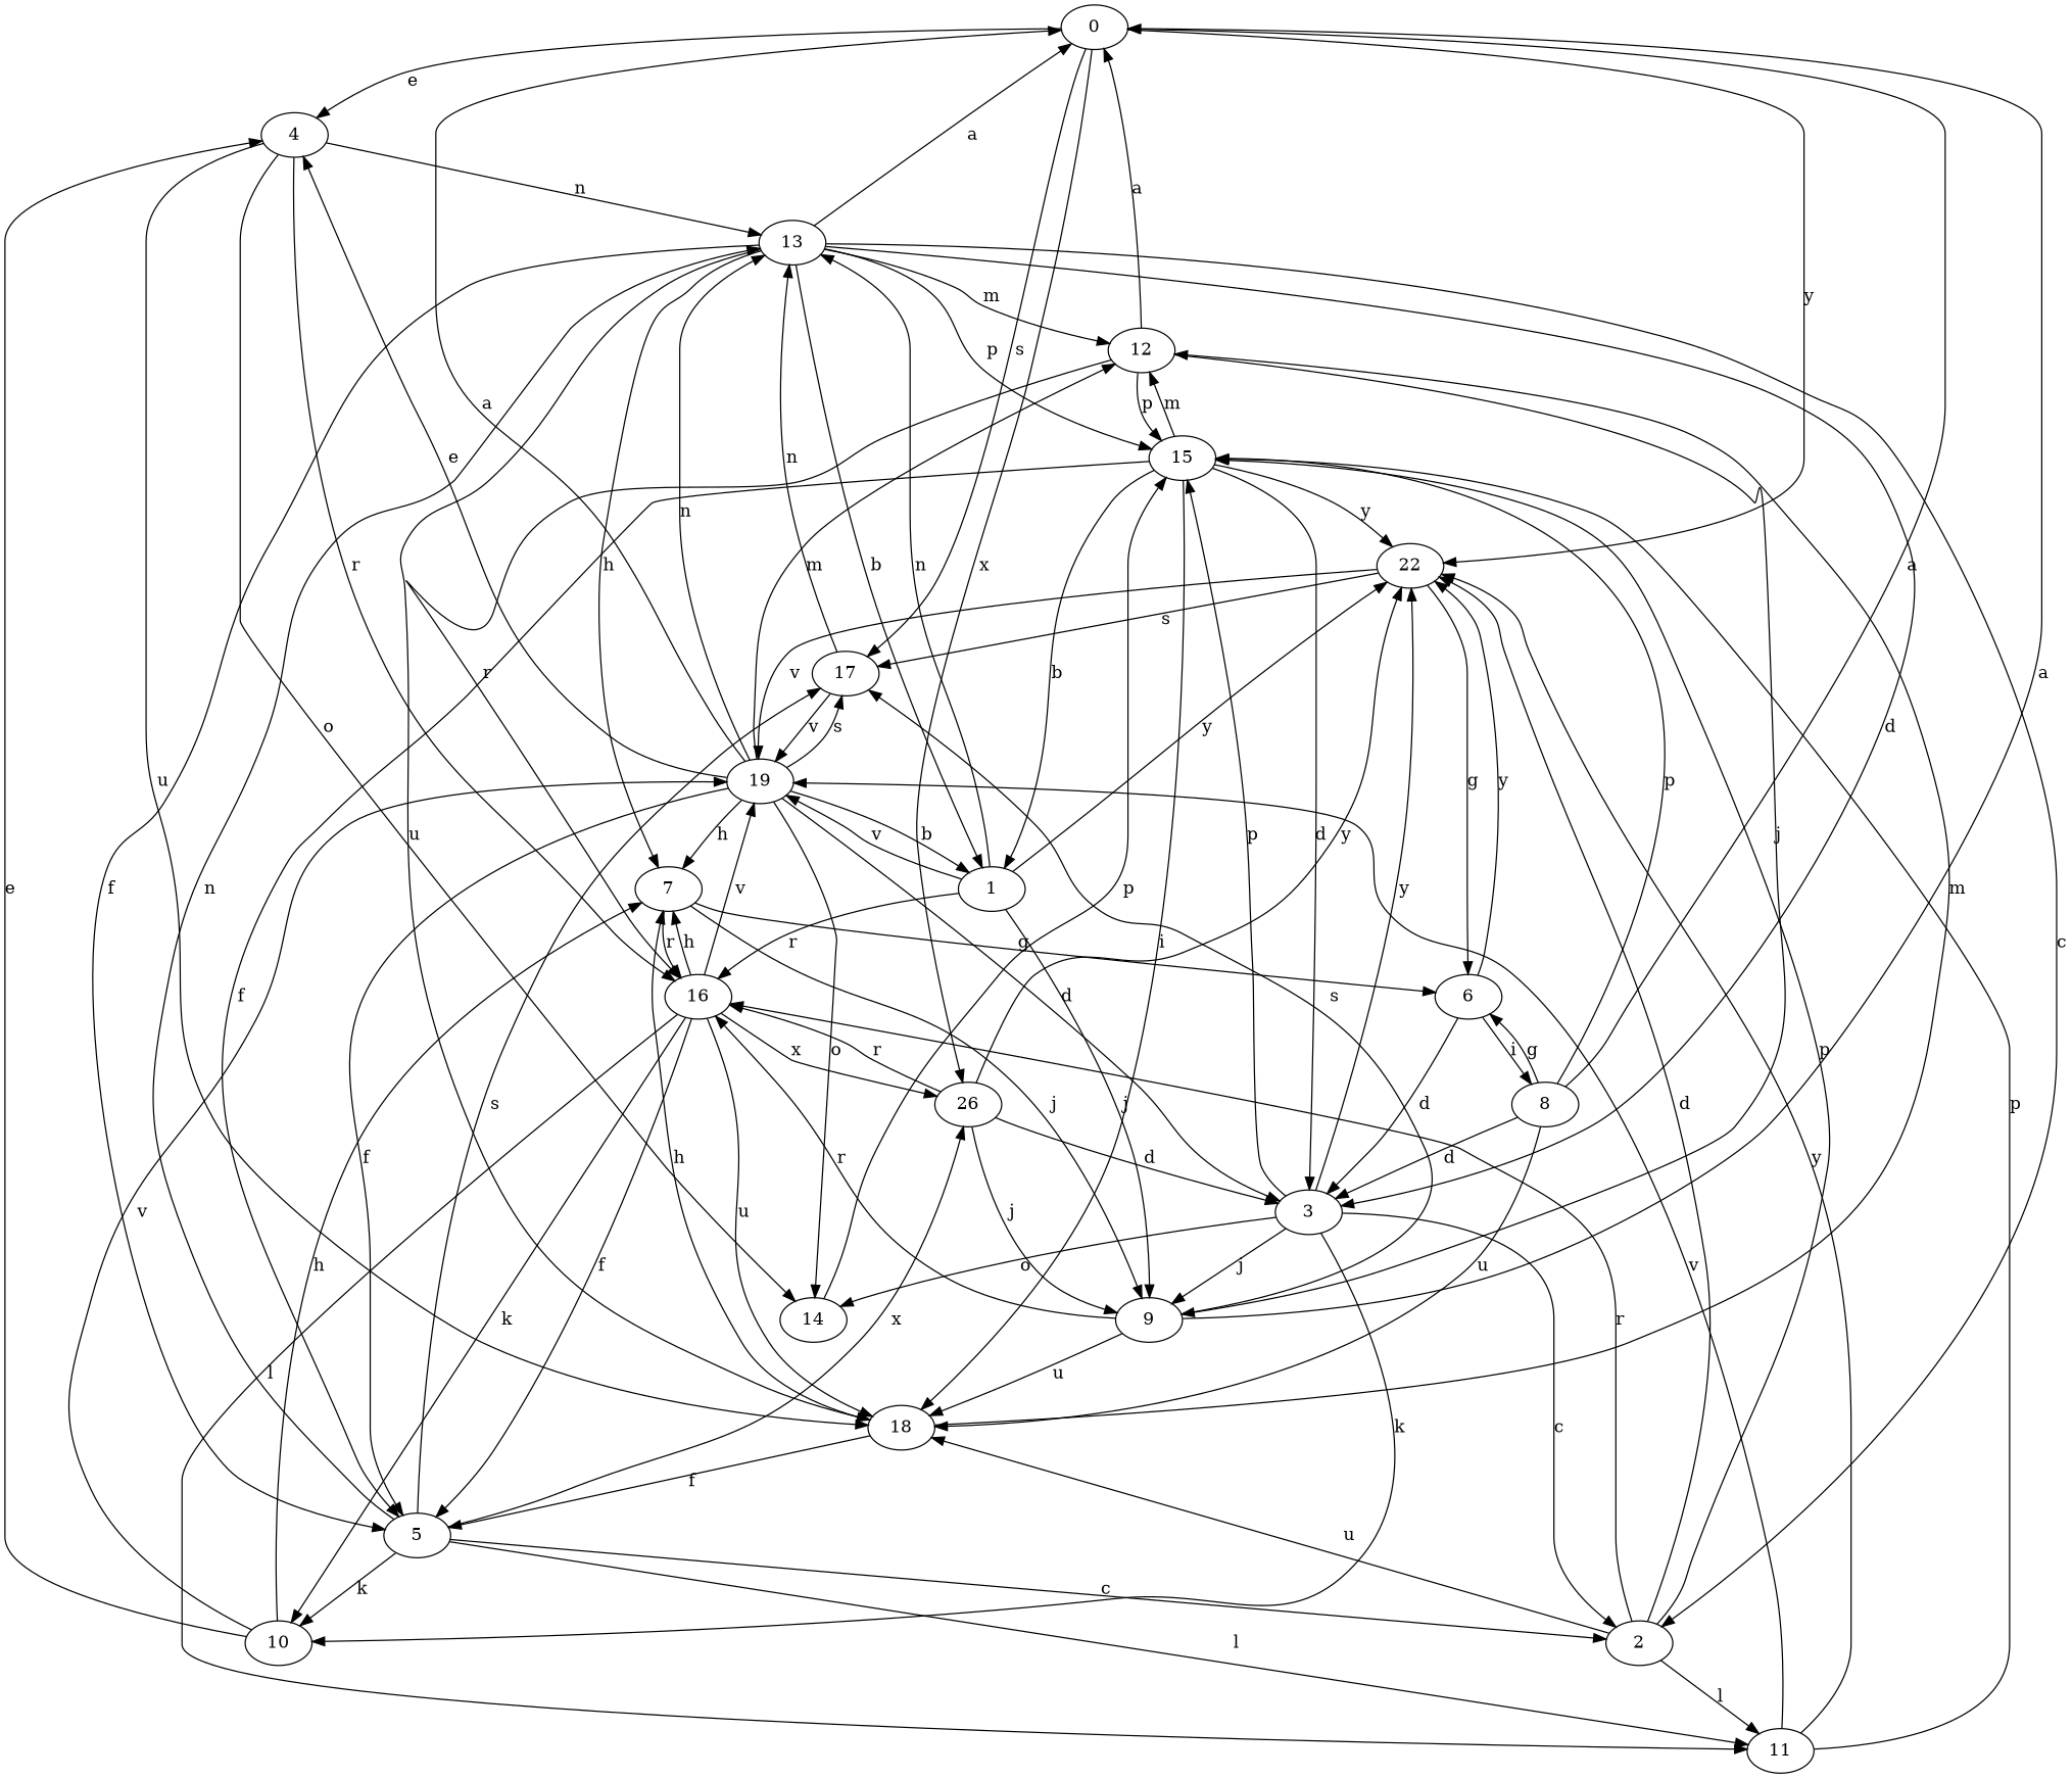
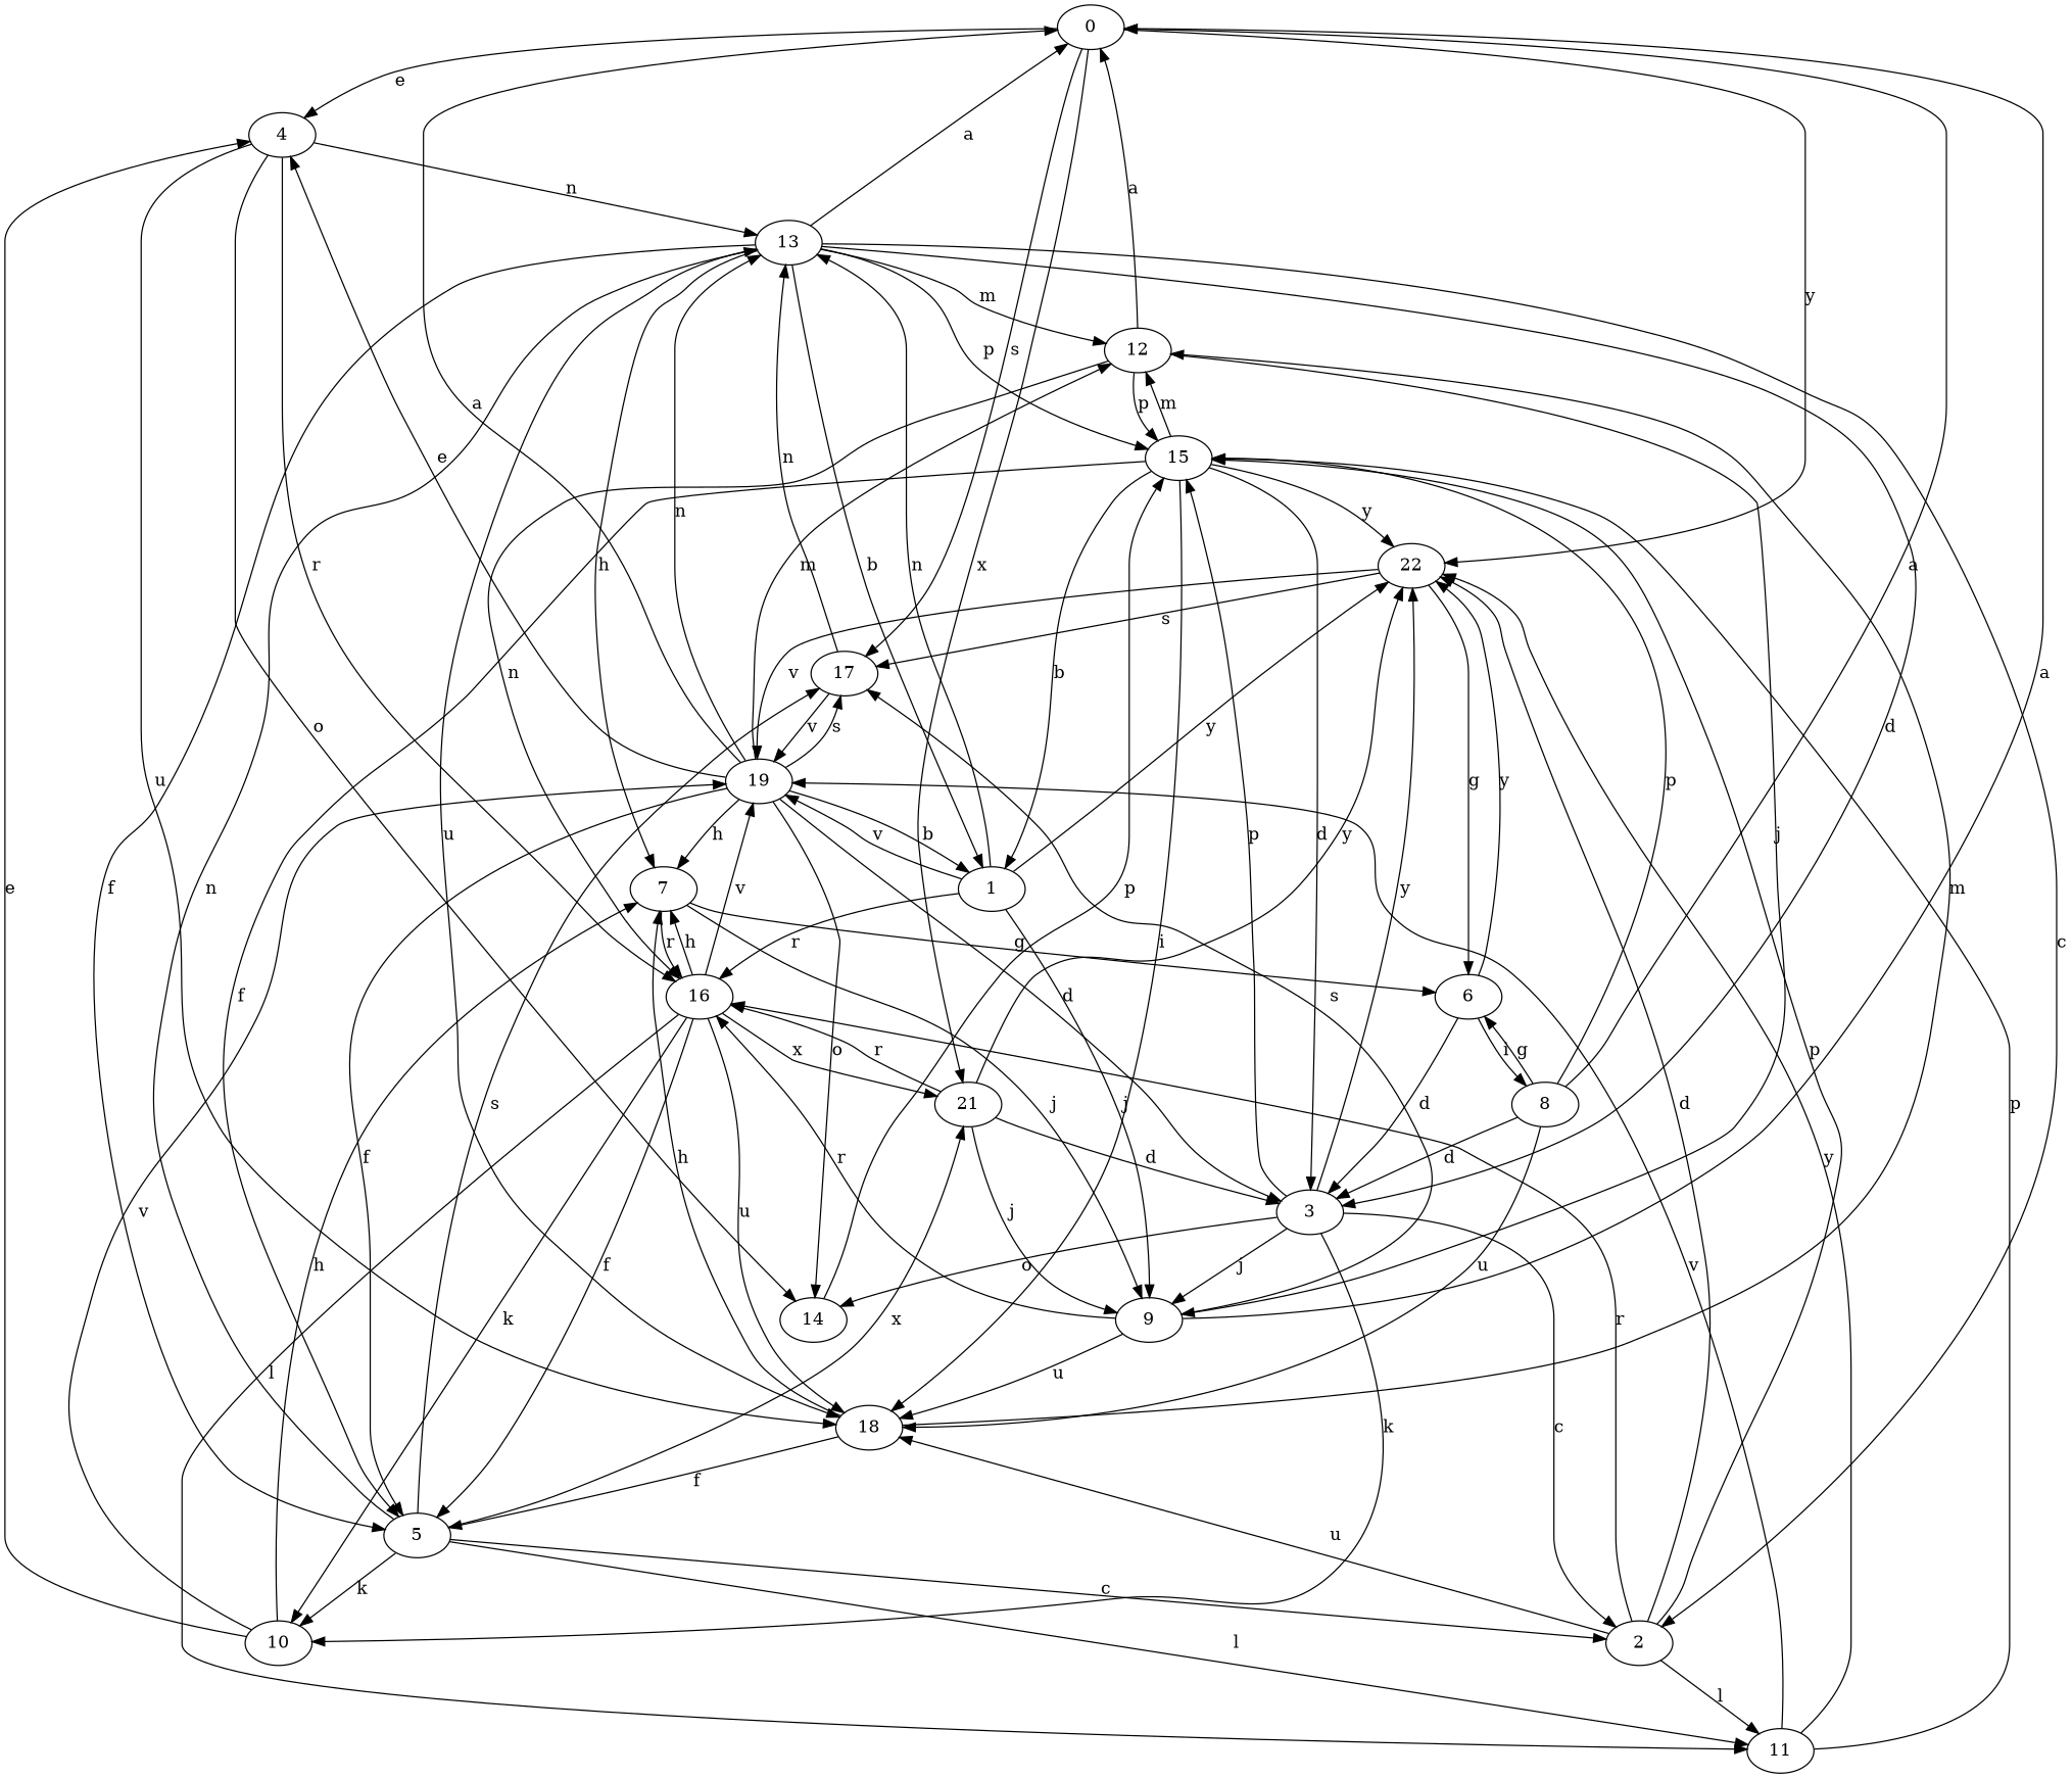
  strict digraph {
    0
    4
    17
-   21 [label=26]
+   21
    22
    13
    16
    18
    14
    19
    9
    3
    6
    1
    2
    15
    5
    7
    12
    11
    10
    8
    0 -> 4 [label=e]
    0 -> 17 [label=s]
    0 -> 21 [label=x]
    0 -> 22 [label=y]
    4 -> 13 [label=n]
    4 -> 16 [label=r]
    4 -> 18 [label=u]
    4 -> 14 [label=o]
    17 -> 13 [label=n]
    17 -> 19 [label=v]
    21 -> 22 [label=y]
    21 -> 16 [label=r]
    21 -> 9 [label=j]
    21 -> 3 [label=d]
    22 -> 17 [label=s]
    22 -> 19 [label=v]
    22 -> 6 [label=g]
    13 -> 0 [label=a]
    13 -> 18 [label=u]
    13 -> 3 [label=d]
    13 -> 1 [label=b]
    13 -> 2 [label=c]
    13 -> 15 [label=p]
    13 -> 5 [label=f]
    13 -> 7 [label=h]
    13 -> 12 [label=m]
    16 -> 21 [label=x]
    16 -> 18 [label=u]
    16 -> 19 [label=v]
    16 -> 5 [label=f]
    16 -> 7 [label=h]
    16 -> 11 [label=l]
    16 -> 10 [label=k]
    18 -> 5 [label=f]
    18 -> 7 [label=h]
    18 -> 12 [label=m]
    14 -> 15 [label=p]
    19 -> 0 [label=a]
    19 -> 4 [label=e]
    19 -> 17 [label=s]
    19 -> 13 [label=n]
    19 -> 14 [label=o]
    19 -> 3 [label=d]
    19 -> 1 [label=b]
    19 -> 5 [label=f]
    19 -> 7 [label=h]
    19 -> 12 [label=m]
    9 -> 0 [label=a]
    9 -> 17 [label=s]
    9 -> 16 [label=r]
    9 -> 18 [label=u]
    3 -> 22 [label=y]
    3 -> 14 [label=o]
    3 -> 9 [label=j]
    3 -> 2 [label=c]
    3 -> 15 [label=p]
    3 -> 10 [label=k]
    6 -> 22 [label=y]
    6 -> 3 [label=d]
    6 -> 8 [label=i]
    1 -> 22 [label=y]
    1 -> 13 [label=n]
    1 -> 16 [label=r]
    1 -> 19 [label=v]
    1 -> 9 [label=j]
    2 -> 22 [label=d]
    2 -> 16 [label=r]
    2 -> 18 [label=u]
    2 -> 15 [label=p]
    2 -> 11 [label=l]
    15 -> 22 [label=y]
    15 -> 18 [label=i]
    15 -> 3 [label=d]
    15 -> 1 [label=b]
    15 -> 5 [label=f]
    15 -> 12 [label=m]
    5 -> 17 [label=s]
    5 -> 21 [label=x]
    5 -> 13 [label=n]
    5 -> 2 [label=c]
    5 -> 11 [label=l]
    5 -> 10 [label=k]
    7 -> 16 [label=r]
    7 -> 9 [label=j]
    7 -> 6 [label=g]
    12 -> 0 [label=a]
-   12 -> 16 [label=r]
+   12 -> 16 [label=n]
    12 -> 9 [label=j]
    12 -> 15 [label=p]
    11 -> 22 [label=y]
    11 -> 19 [label=v]
    11 -> 15 [label=p]
    10 -> 4 [label=e]
    10 -> 19 [label=v]
    10 -> 7 [label=h]
    8 -> 0 [label=a]
    8 -> 18 [label=u]
    8 -> 3 [label=d]
    8 -> 6 [label=g]
    8 -> 15 [label=p]
  }
